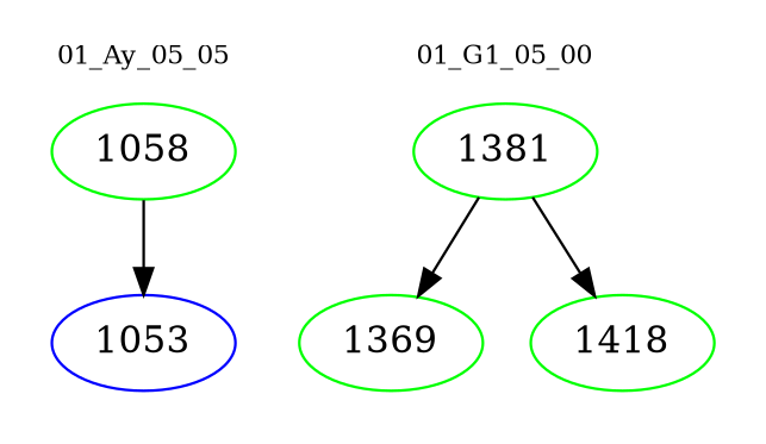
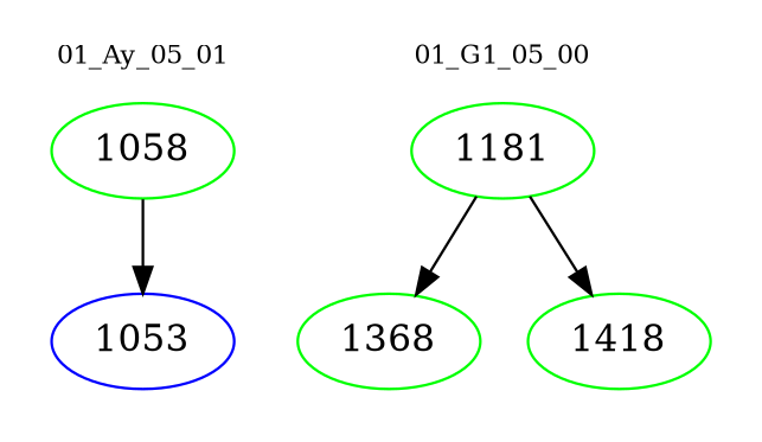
  digraph {
    node [color=green]
    edge [color=black]
    n1 [label=1058]
    n2 [color=blue label=1053]
-   n3 [label=1381]
-   n4 [label=1369]
+   n3 [label=1181]
+   n4 [label=1368]
    n5 [label=1418]
    subgraph cluster_1 {
      color=white
      fontsize=10
-     label="01_Ay_05_05"
+     label="01_Ay_05_01"
      n1
      n2
    }
    subgraph cluster_2 {
      color=white
      fontsize=10
      label="01_G1_05_00"
      n3
      n4
      n5
    }
    n1 -> n2
    n3 -> n4
    n3 -> n5
  }
